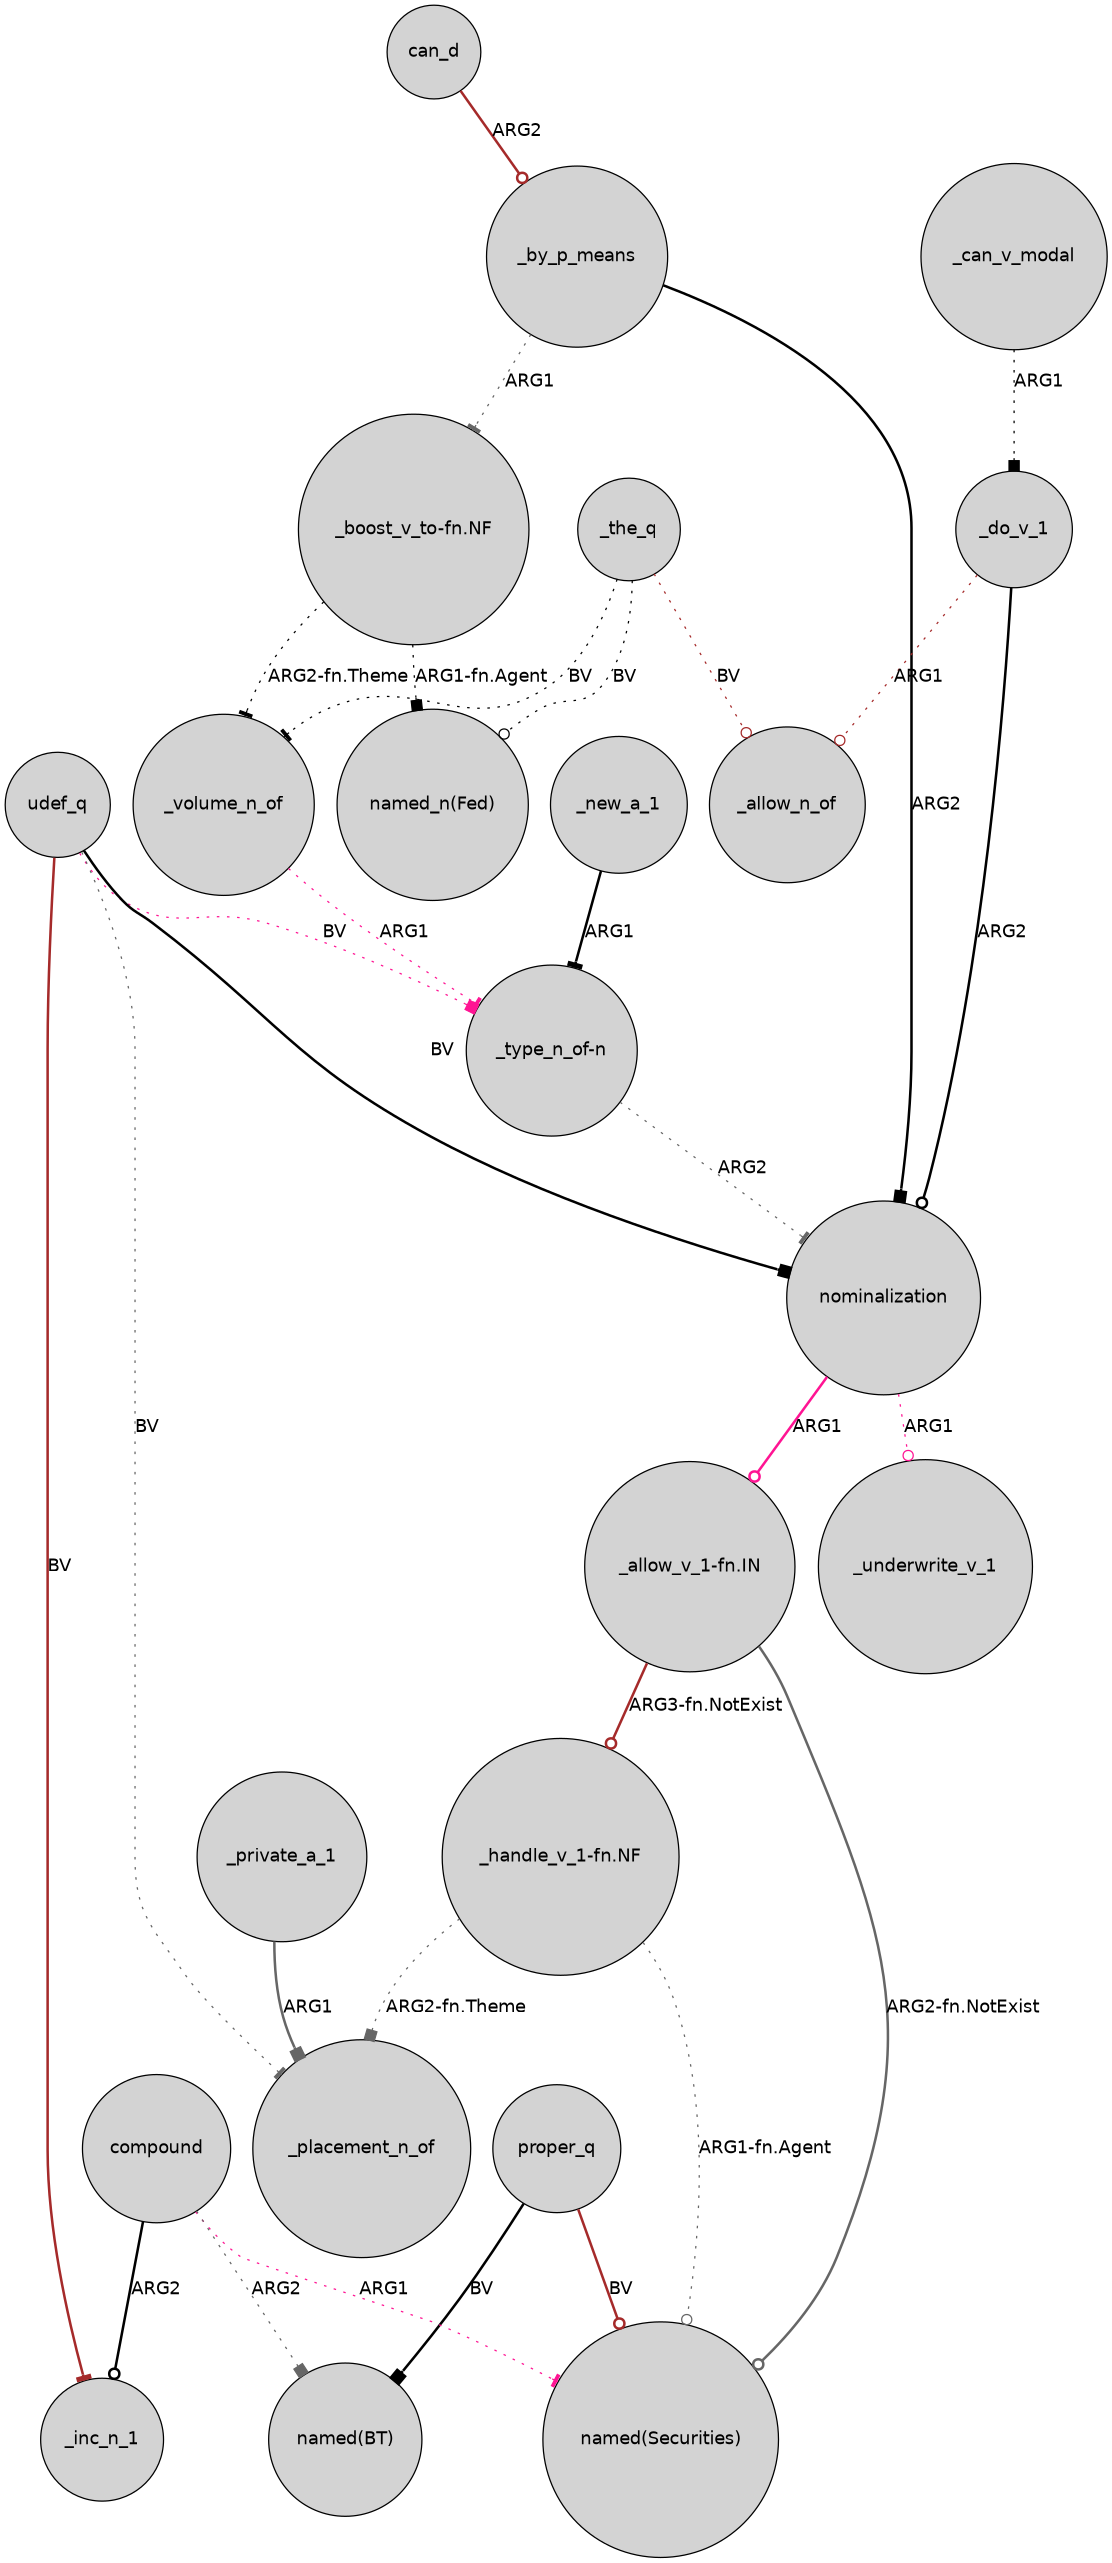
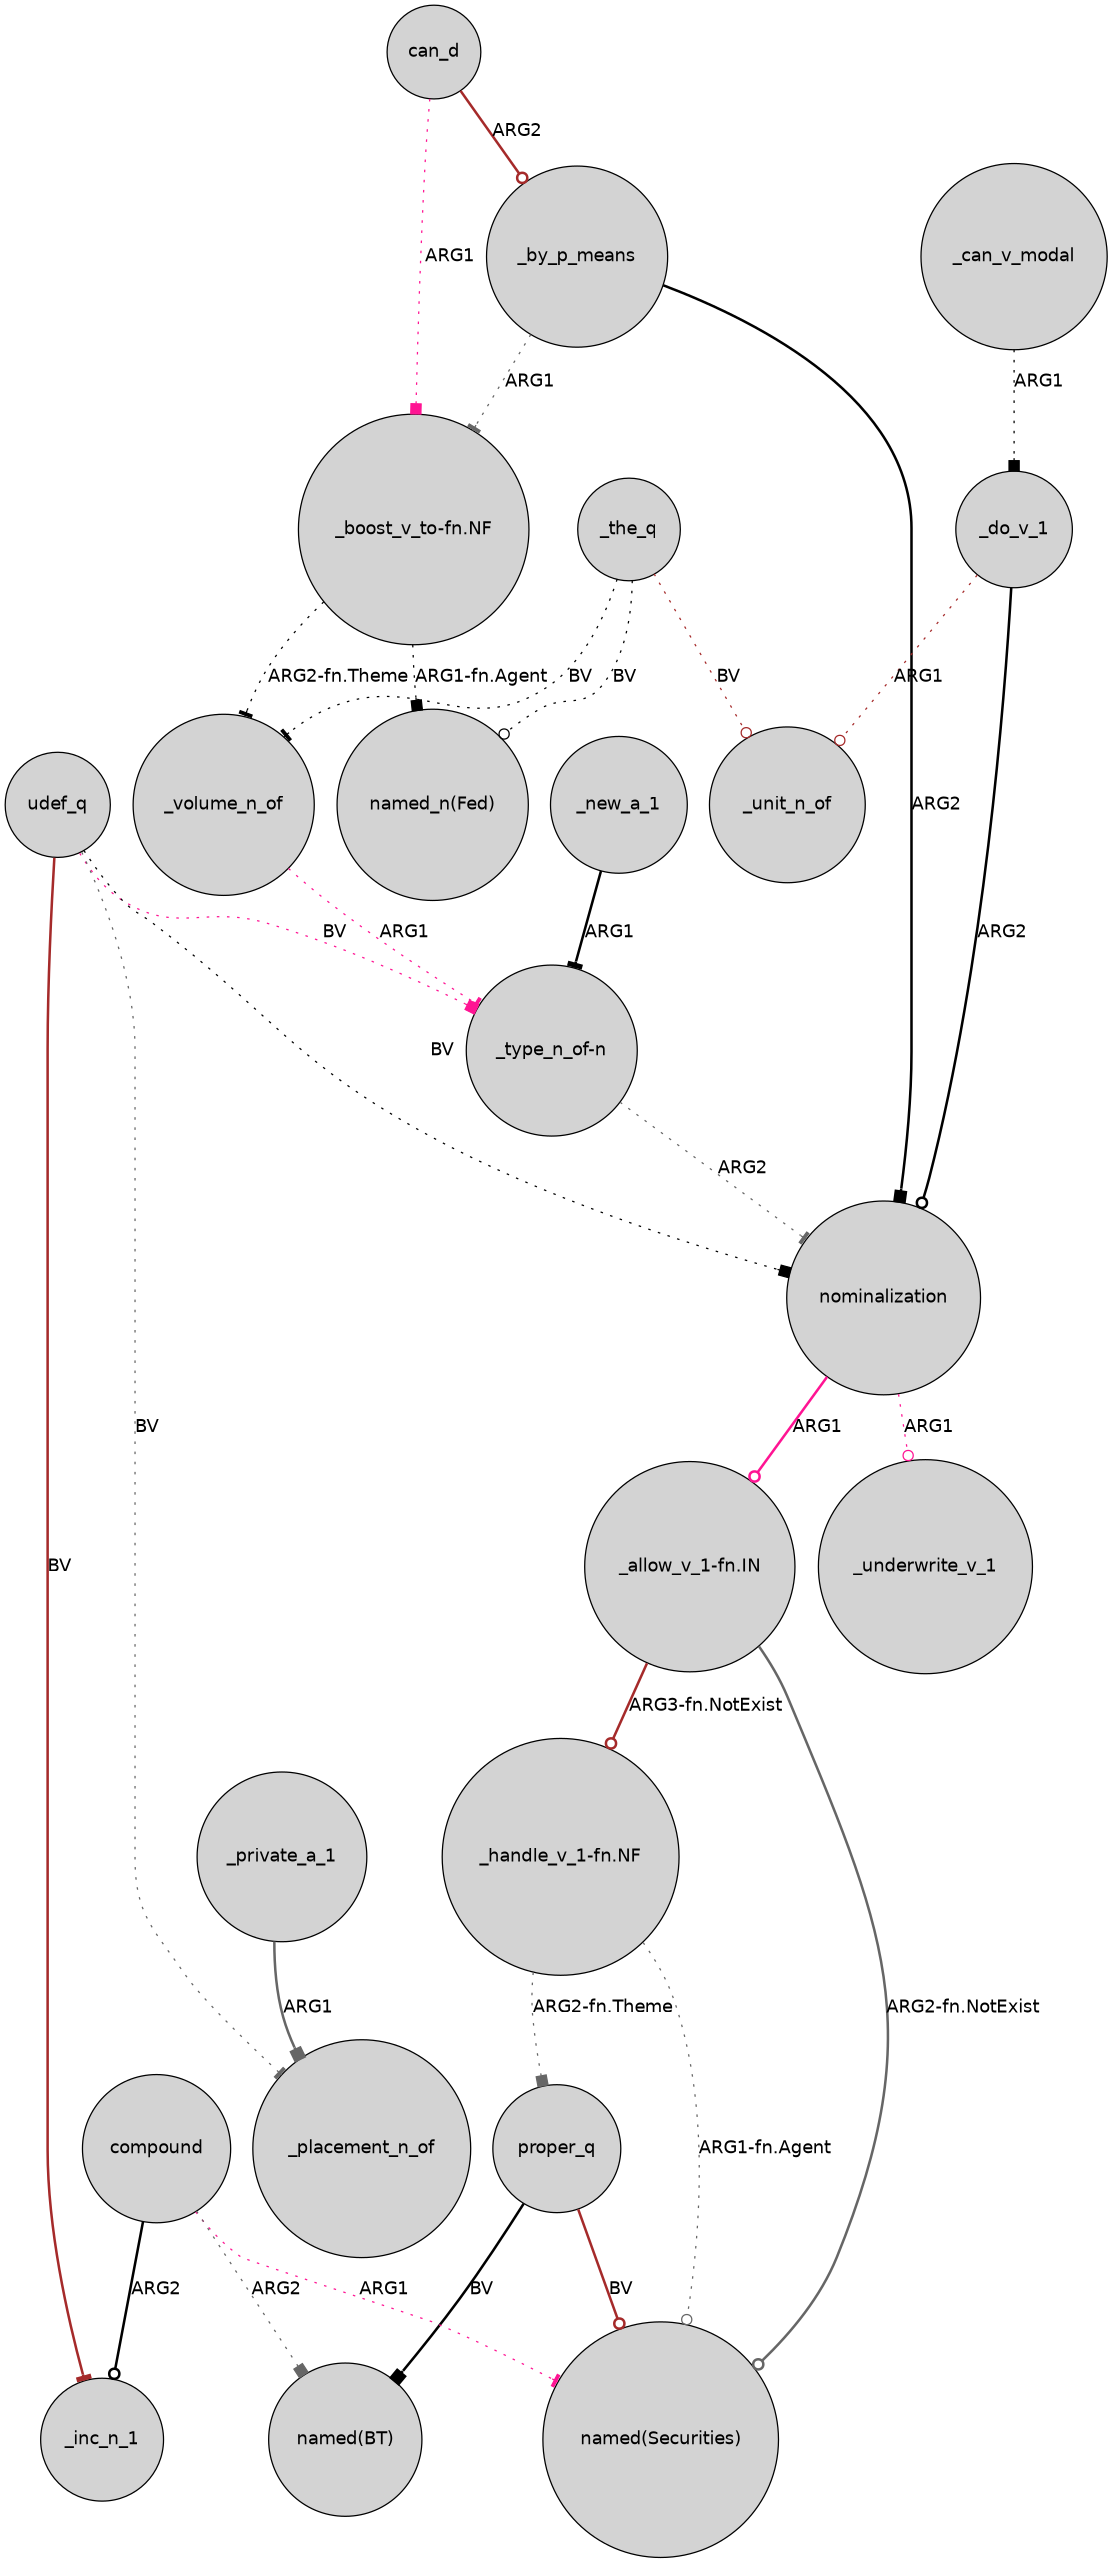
  digraph {
    fontname="DejaVu Sans"
    node [fontname="DejaVu Sans" shape=circle style=filled]
    edge [arrowhead=odot color=black fontname="DejaVu Sans" style=dotted]
    _the_q
    "named_n(Fed)"
    _volume_n_of
-   _unit_n_of [label=_allow_n_of]
+   _unit_n_of
    "_type_n_of-n"
    "_boost_v_to-fn.NF"
    udef_q
    _inc_n_1
    nominalization
    _placement_n_of
    "_allow_v_1-fn.IN"
    _underwrite_v_1
    _by_p_means
    "named(Securities)"
    "_handle_v_1-fn.NF"
    n16 [label=can_d]
    _new_a_1
    proper_q
    "named(BT)"
    compound
    _can_v_modal
    _do_v_1
    _private_a_1
    _the_q -> "named_n(Fed)" [label=BV]
    _the_q -> _volume_n_of [arrowhead=tee label=BV]
    _the_q -> _unit_n_of [color=brown label=BV]
    _volume_n_of -> "_type_n_of-n" [arrowhead=tee color=deeppink label=ARG1]
    "_type_n_of-n" -> nominalization [arrowhead=tee color=gray40 label=ARG2]
    "_boost_v_to-fn.NF" -> "named_n(Fed)" [arrowhead=box label="ARG1-fn.Agent"]
    "_boost_v_to-fn.NF" -> _volume_n_of [arrowhead=tee label="ARG2-fn.Theme"]
    udef_q -> "_type_n_of-n" [arrowhead=box color=deeppink label=BV]
    udef_q -> _inc_n_1 [arrowhead=tee color=brown label=BV style=bold]
-   udef_q -> nominalization [arrowhead=box label=BV style=bold]
+   udef_q -> nominalization [arrowhead=box label=BV]
    udef_q -> _placement_n_of [arrowhead=tee color=gray40 label=BV]
    nominalization -> "_allow_v_1-fn.IN" [color=deeppink label=ARG1 style=bold]
    nominalization -> _underwrite_v_1 [color=deeppink label=ARG1]
    "_allow_v_1-fn.IN" -> "named(Securities)" [color=gray40 label="ARG2-fn.NotExist" style=bold]
    "_allow_v_1-fn.IN" -> "_handle_v_1-fn.NF" [color=brown label="ARG3-fn.NotExist" style=bold]
    _by_p_means -> "_boost_v_to-fn.NF" [arrowhead=tee color=gray40 label=ARG1]
    _by_p_means -> nominalization [arrowhead=box label=ARG2 style=bold]
-   "_handle_v_1-fn.NF" -> _placement_n_of [arrowhead=box color=gray40 label="ARG2-fn.Theme"]
+   "_handle_v_1-fn.NF" -> proper_q [arrowhead=box color=gray40 label="ARG2-fn.Theme"]
    "_handle_v_1-fn.NF" -> "named(Securities)" [color=gray40 label="ARG1-fn.Agent"]
+   n16 -> "_boost_v_to-fn.NF" [arrowhead=box color=deeppink label=ARG1]
    n16 -> _by_p_means [color=brown label=ARG2 style=bold]
    _new_a_1 -> "_type_n_of-n" [arrowhead=tee label=ARG1 style=bold]
    proper_q -> "named(Securities)" [color=brown label=BV style=bold]
    proper_q -> "named(BT)" [arrowhead=box label=BV style=bold]
    compound -> _inc_n_1 [label=ARG2 style=bold]
    compound -> "named(Securities)" [arrowhead=tee color=deeppink label=ARG1]
    compound -> "named(BT)" [arrowhead=box color=gray40 label=ARG2]
    _can_v_modal -> _do_v_1 [arrowhead=box label=ARG1]
    _do_v_1 -> _unit_n_of [color=brown label=ARG1]
    _do_v_1 -> nominalization [label=ARG2 style=bold]
    _private_a_1 -> _placement_n_of [arrowhead=box color=gray40 label=ARG1 style=bold]
  }
